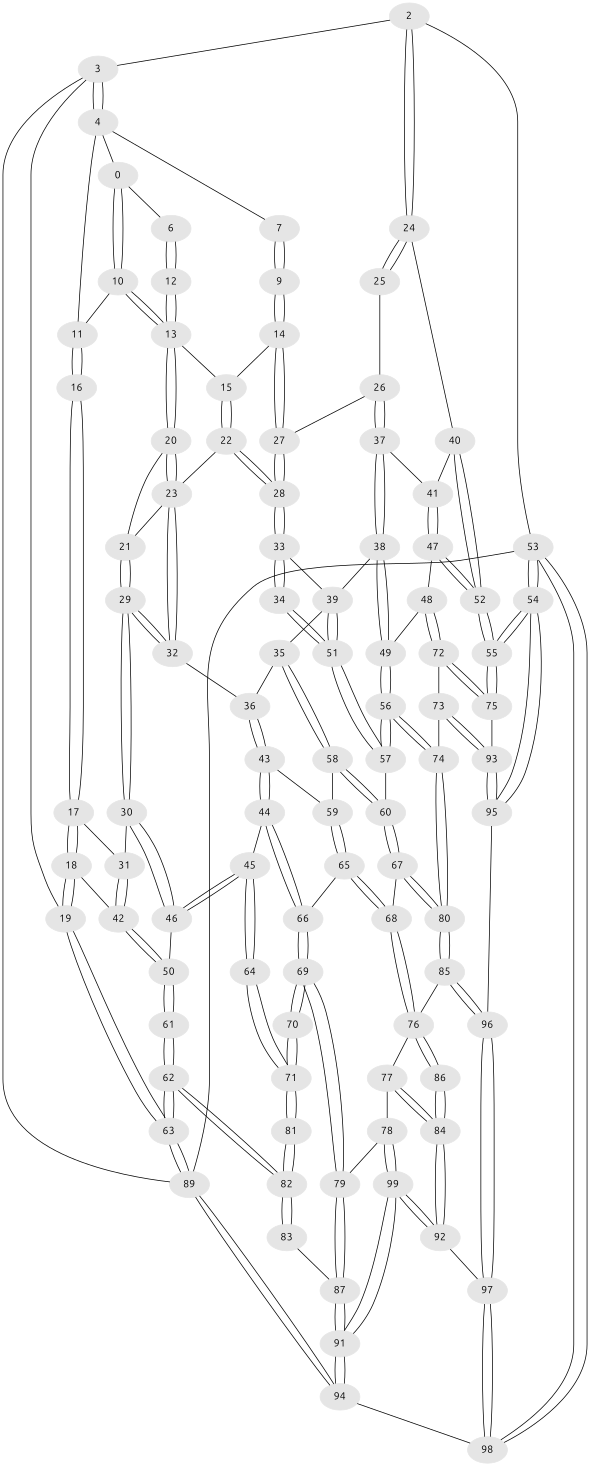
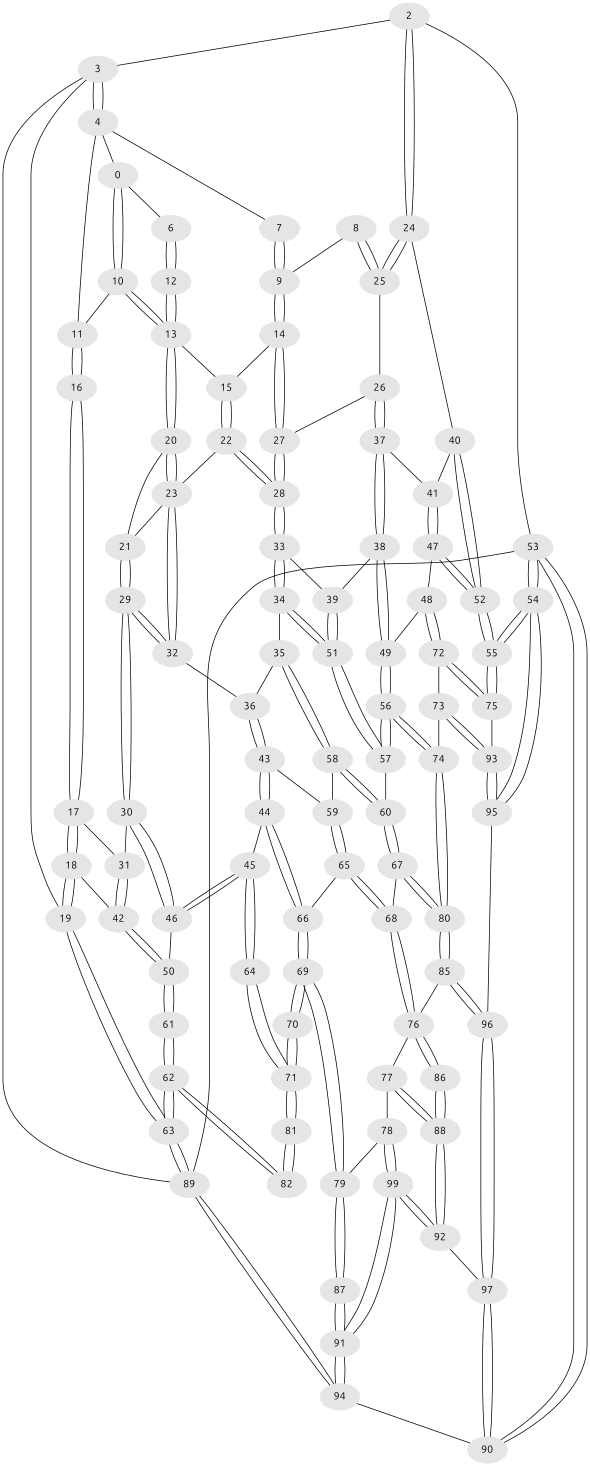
  graph {
    fontname=Ubuntu
    node [color=gray90 fontname=Ubuntu style=filled]
    edge [fontname=Ubuntu]
    2
    3
    24
    53
+   8
    9
    25
    4
    19
    89
    40
    54
-   98
+   98 [label=90]
    n14 [label=0]
    11
    7
    63
    94
    6
    10
    16
    12
    13
    14
    26
    15
    27
    20
    17
    22
    21
    23
    28
    18
    31
    29
    42
    50
    32
    30
    33
    36
    41
    52
    37
    38
    34
    39
    46
    43
    35
    51
    58
    57
    59
    60
    44
    49
    47
    56
    55
    48
    61
    45
    66
    65
    64
    69
    71
    72
    75
    73
    74
    62
    95
    96
    93
    80
    67
    68
    82
-   83
    81
    76
    70
    79
    85
    77
    86
    87
    78
-   88 [label=84]
+   88
    n93 [label=99]
    92
    91
    97
    2 -- 3
    2 -- 24
    2 -- 24
    2 -- 53
    3 -- 4
    3 -- 4
    3 -- 19
    3 -- 89
    24 -- 25
    24 -- 25
    24 -- 40
    53 -- 89
    53 -- 54
    53 -- 54
    53 -- 98
    53 -- 98
+   8 -- 9
+   8 -- 25
+   8 -- 25
    9 -- 14
    9 -- 14
    25 -- 26
    4 -- n14
    4 -- 11
    4 -- 7
    19 -- 63
    19 -- 63
    89 -- 94
    89 -- 94
    40 -- 41
    40 -- 52
    40 -- 52
    54 -- 55
    54 -- 55
    54 -- 95
    54 -- 95
    n14 -- 6
    n14 -- 10
    n14 -- 10
    11 -- 16
    11 -- 16
    7 -- 9
    7 -- 9
    63 -- 89
    63 -- 89
    94 -- 98
    6 -- 12
    6 -- 12
    10 -- 11
    10 -- 13
    10 -- 13
    16 -- 17
    16 -- 17
    12 -- 13
    12 -- 13
    13 -- 15
    13 -- 20
    13 -- 20
    14 -- 15
    14 -- 27
    14 -- 27
    26 -- 27
    26 -- 37
    26 -- 37
    15 -- 22
    15 -- 22
    27 -- 28
    27 -- 28
    20 -- 21
    20 -- 23
    20 -- 23
    17 -- 18
    17 -- 18
    17 -- 31
    22 -- 23
    22 -- 28
    22 -- 28
    21 -- 29
    21 -- 29
    23 -- 21
    23 -- 32
    23 -- 32
    28 -- 33
    28 -- 33
    18 -- 19
    18 -- 19
    18 -- 42
    31 -- 42
    31 -- 42
    29 -- 32
    29 -- 32
    29 -- 30
    29 -- 30
    42 -- 50
    42 -- 50
    50 -- 61
    50 -- 61
    32 -- 36
    30 -- 31
    30 -- 46
    30 -- 46
    33 -- 34
    33 -- 34
    33 -- 39
    36 -- 43
    36 -- 43
    41 -- 47
    41 -- 47
    52 -- 55
    52 -- 55
    37 -- 41
    37 -- 38
    37 -- 38
    38 -- 39
    38 -- 49
    38 -- 49
-   39 -- 35
+   34 -- 35
    34 -- 51
    34 -- 51
    39 -- 51
    39 -- 51
    46 -- 50
    43 -- 59
    43 -- 44
    43 -- 44
    35 -- 36
    35 -- 58
    35 -- 58
    51 -- 57
    51 -- 57
    58 -- 59
    58 -- 60
    58 -- 60
    57 -- 60
    59 -- 65
    59 -- 65
    60 -- 67
    60 -- 67
    44 -- 45
    44 -- 66
    44 -- 66
    49 -- 56
    49 -- 56
    47 -- 52
    47 -- 52
    47 -- 48
    56 -- 57
    56 -- 57
    56 -- 74
    56 -- 74
    55 -- 75
    55 -- 75
    48 -- 49
    48 -- 72
    48 -- 72
    61 -- 62
    61 -- 62
    45 -- 46
    45 -- 46
    45 -- 64
    45 -- 64
    66 -- 69
    66 -- 69
    65 -- 66
    65 -- 68
    65 -- 68
    64 -- 71
    64 -- 71
    69 -- 70
    69 -- 70
    69 -- 79
    69 -- 79
    71 -- 81
    71 -- 81
    72 -- 75
    72 -- 75
    72 -- 73
    75 -- 93
    73 -- 74
    73 -- 93
    73 -- 93
    74 -- 80
    74 -- 80
    62 -- 63
    62 -- 63
    62 -- 82
    62 -- 82
    95 -- 96
    96 -- 97
    96 -- 97
    93 -- 95
    93 -- 95
    80 -- 85
    80 -- 85
    67 -- 80
    67 -- 80
    67 -- 68
    68 -- 76
    68 -- 76
-   82 -- 83
-   82 -- 83
-   83 -- 87
    81 -- 82
    81 -- 82
    76 -- 77
    76 -- 86
    76 -- 86
    70 -- 71
    70 -- 71
    79 -- 87
    79 -- 87
    85 -- 96
    85 -- 96
    85 -- 76
    77 -- 78
    77 -- 88
    77 -- 88
    86 -- 88
    86 -- 88
    87 -- 91
    87 -- 91
    78 -- 79
    78 -- n93
    78 -- n93
    88 -- 92
    88 -- 92
    n93 -- 92
    n93 -- 92
    n93 -- 91
    n93 -- 91
    92 -- 97
    91 -- 94
    91 -- 94
    97 -- 98
    97 -- 98
  }
